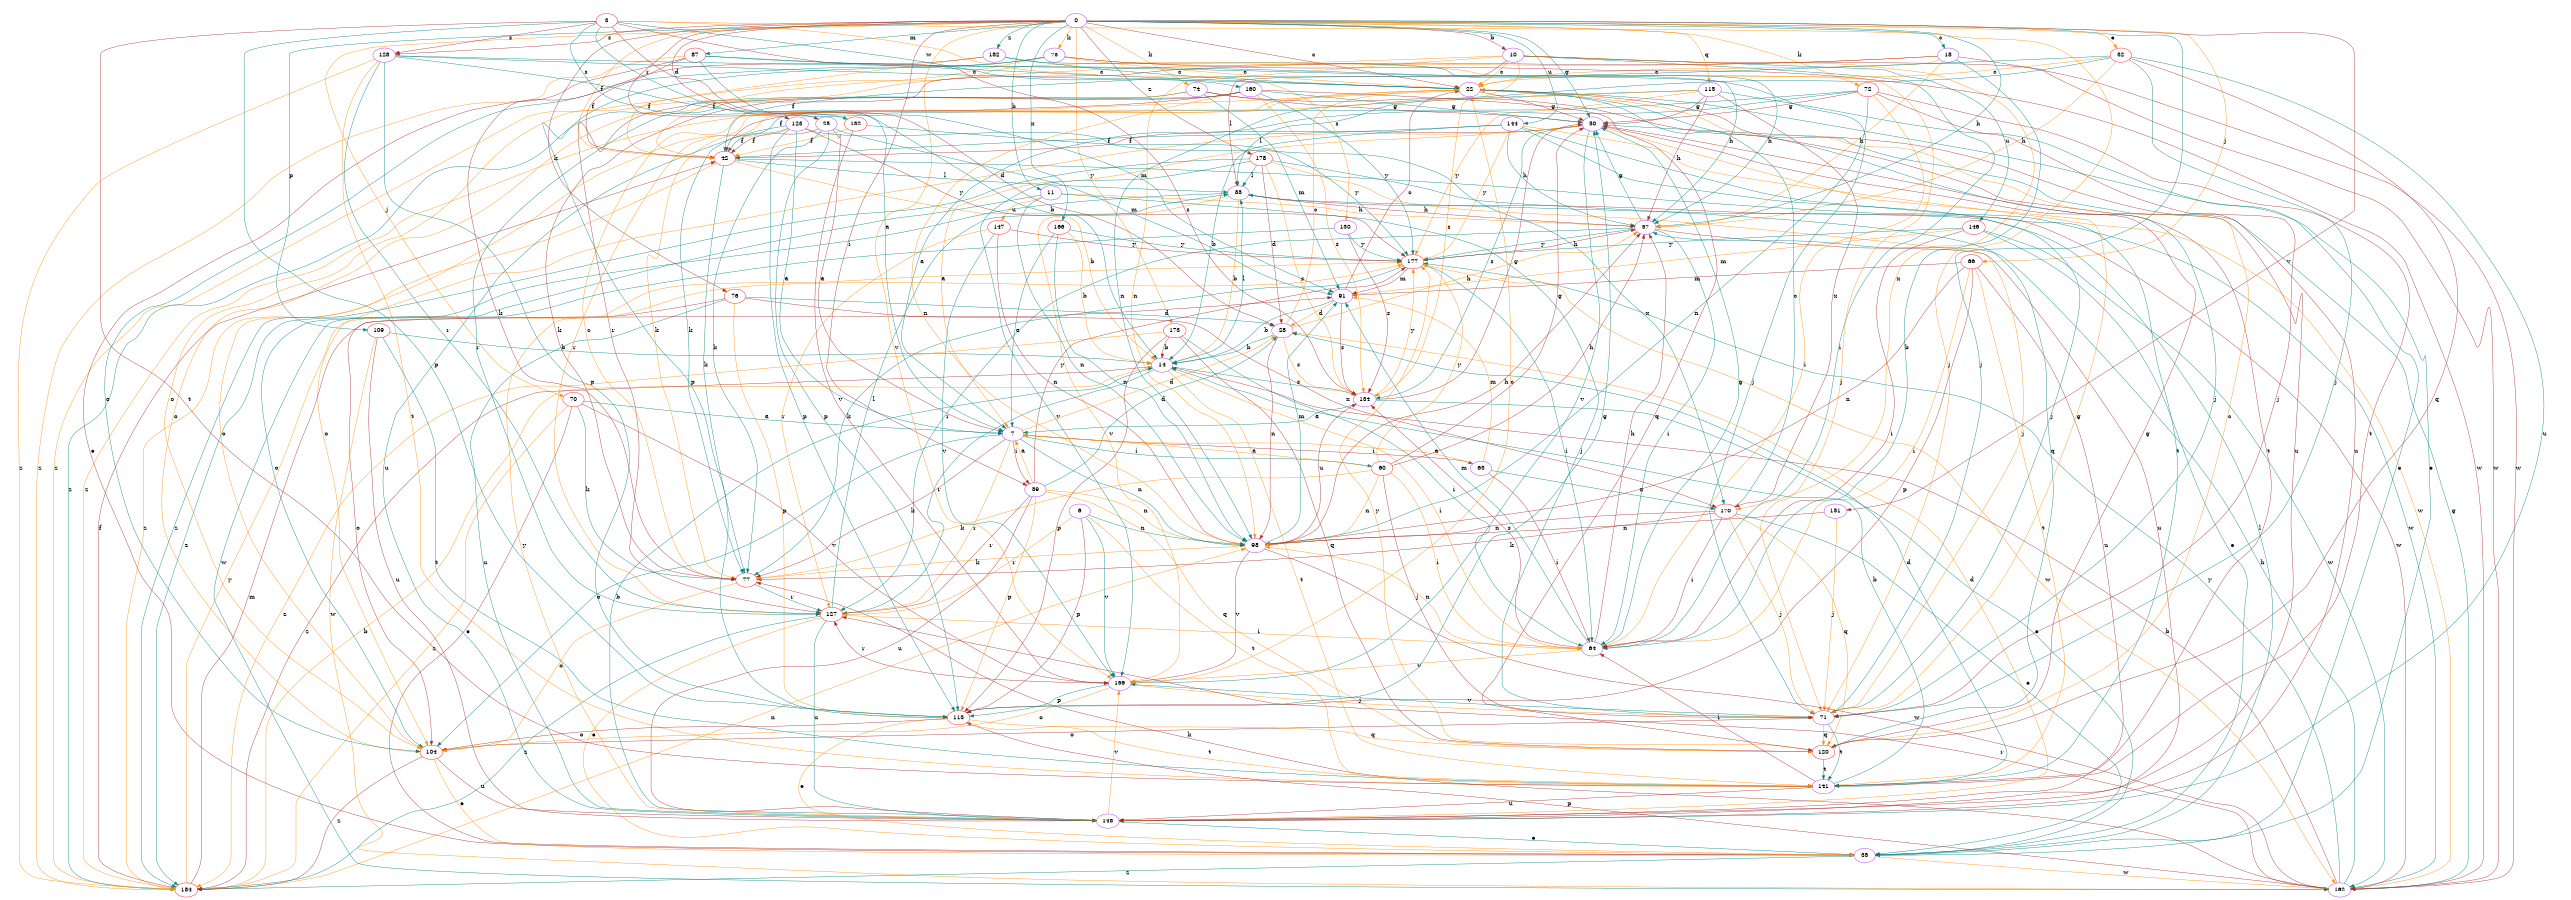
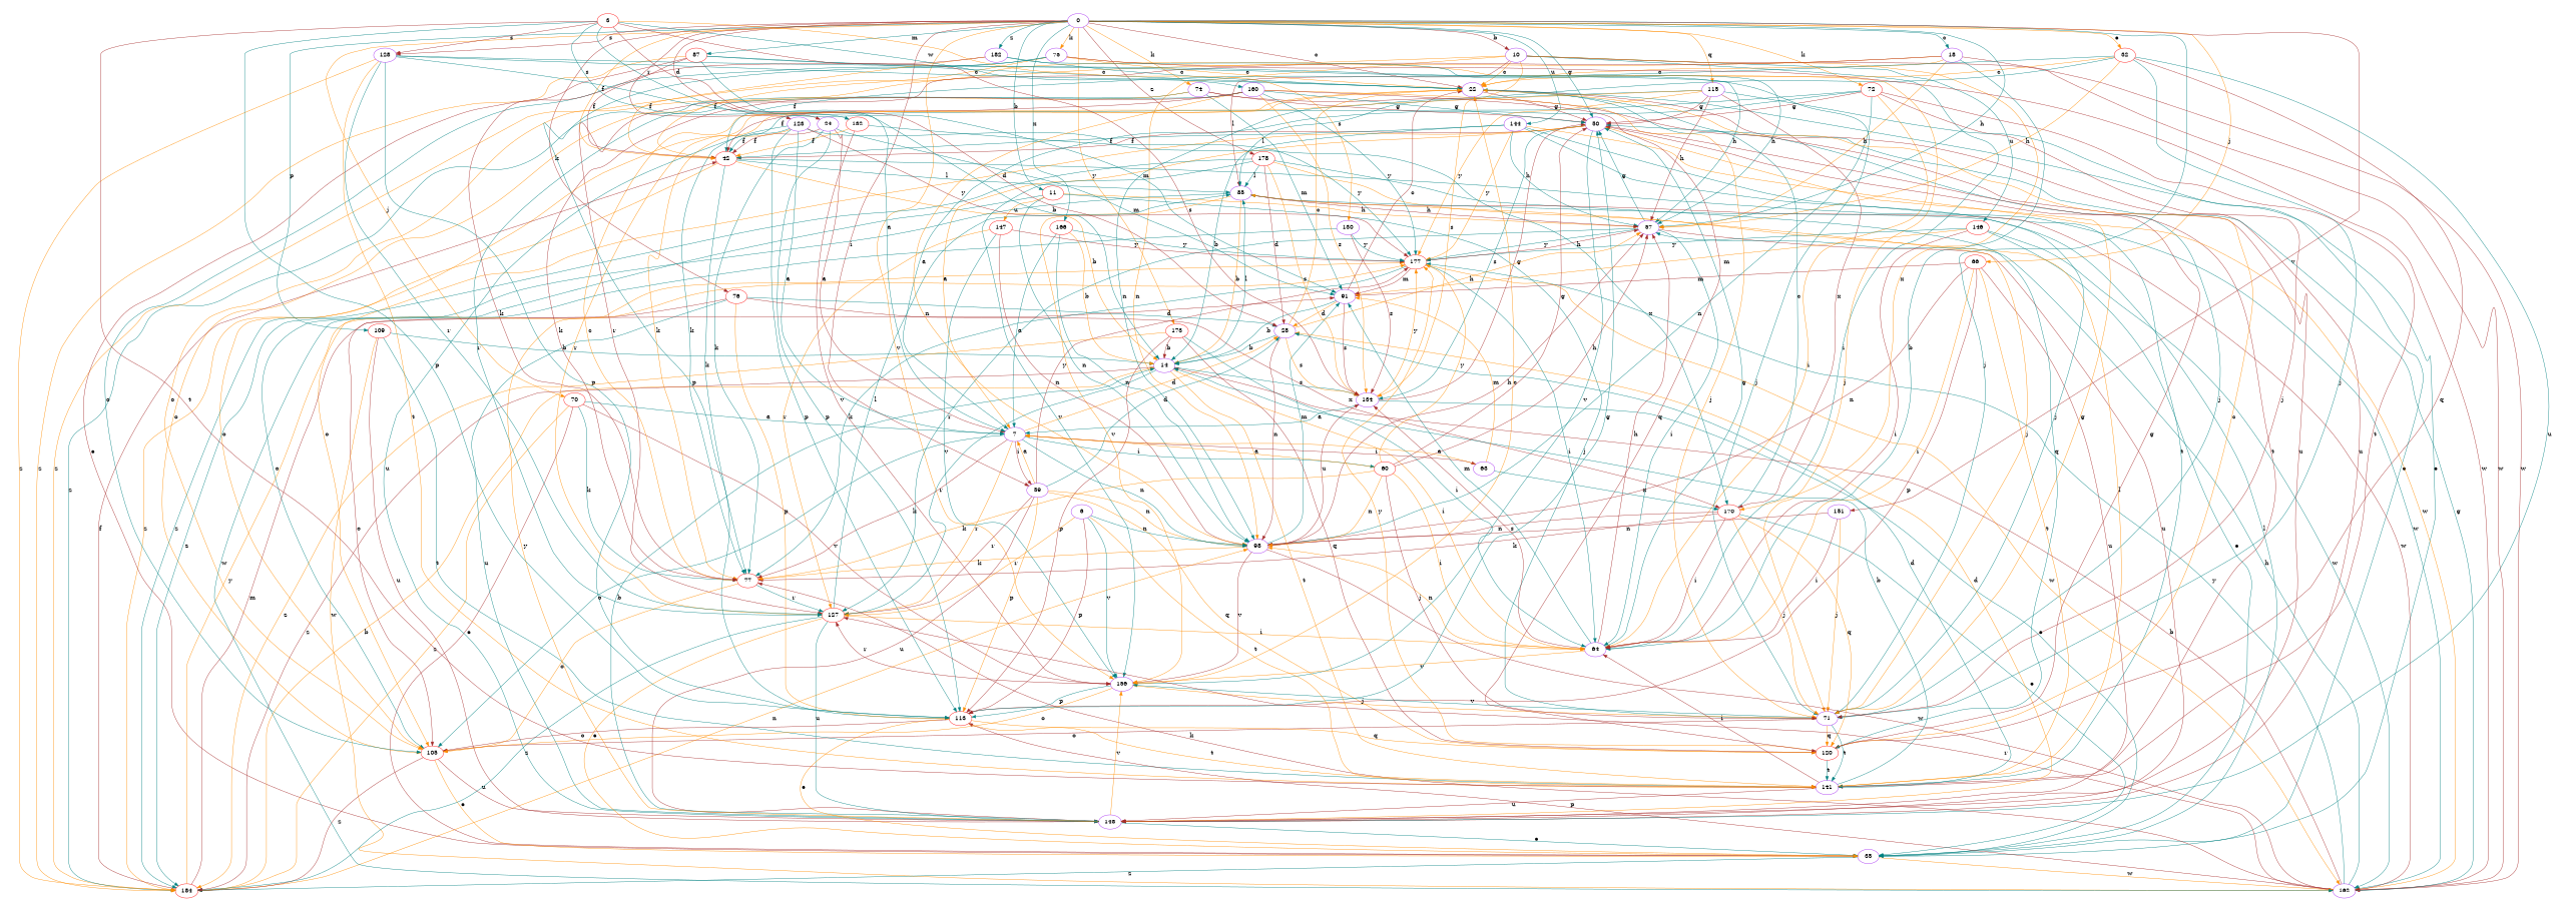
  strict digraph {
    fontname="DejaVu Serif"
    node [color=purple fontname="DejaVu Serif"]
    edge [color=teal fontname="DejaVu Serif"]
    0
    10
-   11
+   11 [color=red]
    18
    22
-   24 [label=25]
+   24
    32 [color=red]
    42 [color=red]
    50
    57
    59
    66 [color=red]
    70 [color=red]
    71
    72 [color=red]
    74
    75
    76 [color=red]
    87 [color=red]
    109 [color=red]
    115
    123
    128
    144
    151
    156
    166 [color=red]
    173 [color=red]
    178 [color=red]
    182
    134
    98
    64
    85
    146 [color=red]
    162
    170 [color=red]
    184 [color=red]
-   105 [color=red label=104]
+   105 [color=red]
    147 [color=red]
    127 [color=red]
    35
    148
    7
    113 [color=red]
    77 [color=red]
    91
    120 [color=red]
    14
    141
    177 [color=red]
    28
    3 [color=red]
    130
    132 [color=red]
    160
    60 [color=red]
    63
    6
    0 -> 10 [color=brown label=b]
    0 -> 11 [label=b]
    0 -> 18 [label=c]
    0 -> 22 [color=brown label=c]
    0 -> 24 [color=brown label=d]
    0 -> 32 [color=darkorange label=e]
    0 -> 42 [color=darkorange label=f]
    0 -> 50 [label=g]
    0 -> 57 [label=h]
    0 -> 59 [color=brown label=i]
    0 -> 66 [color=darkorange label=j]
    0 -> 70 [color=darkorange label=j]
    0 -> 71 [label=j]
    0 -> 72 [color=darkorange label=k]
    0 -> 74 [color=darkorange label=k]
    0 -> 75 [color=darkorange label=k]
    0 -> 76 [color=brown label=k]
    0 -> 87 [label=m]
    0 -> 109 [label=p]
    0 -> 115 [color=darkorange label=q]
    0 -> 123 [color=brown label=r]
    0 -> 128 [color=brown label=s]
    0 -> 144 [label=u]
    0 -> 151 [color=brown label=v]
    0 -> 156 [color=darkorange label=v]
    0 -> 166 [label=x]
    0 -> 173 [color=darkorange label=y]
    0 -> 178 [color=brown label=z]
    0 -> 182 [label=z]
    10 -> 22 [color=darkorange label=c]
    10 -> 134 [color=darkorange label=s]
    10 -> 98 [color=darkorange label=n]
    10 -> 64 [label=i]
    10 -> 85 [color=brown label=l]
    10 -> 146 [label=u]
    10 -> 162 [color=brown label=w]
    10 -> 170 [color=darkorange label=x]
    10 -> 184 [color=darkorange label=z]
    11 -> 57 [color=darkorange label=h]
    11 -> 71 [label=j]
    11 -> 98 [label=n]
    11 -> 105 [label=o]
    11 -> 147 [color=darkorange label=u]
    18 -> 22 [color=darkorange label=c]
    18 -> 57 [color=darkorange label=h]
    18 -> 64 [label=b]
    18 -> 162 [color=brown label=w]
    18 -> 105 [color=darkorange label=o]
    18 -> 127 [color=brown label=r]
    22 -> 50 [color=brown label=g]
    22 -> 71 [label=j]
-   22 -> 184 [color=darkorange label=z]
    22 -> 127 [color=darkorange label=r]
    22 -> 35 [label=e]
    22 -> 148 [color=brown label=u]
    24 -> 42 [color=brown label=f]
    24 -> 7 [color=brown label=a]
    24 -> 113 [label=p]
    24 -> 77 [label=k]
    24 -> 91 [label=m]
    32 -> 22 [color=darkorange label=c]
    32 -> 42 [label=f]
    32 -> 57 [color=darkorange label=h]
    32 -> 71 [label=j]
    32 -> 98 [label=n]
    32 -> 148 [label=u]
    32 -> 120 [color=brown label=q]
    42 -> 85 [label=l]
    42 -> 162 [label=w]
    42 -> 184 [color=darkorange label=z]
    42 -> 77 [label=k]
    42 -> 14 [color=darkorange label=b]
    50 -> 42 [color=brown label=f]
    50 -> 156 [label=v]
    50 -> 134 [label=s]
    50 -> 105 [color=darkorange label=o]
    50 -> 7 [color=darkorange label=a]
    50 -> 141 [color=brown label=t]
    57 -> 50 [label=g]
    57 -> 64 [label=i]
    57 -> 127 [label=r]
    57 -> 148 [color=brown label=u]
    57 -> 177 [label=y]
    59 -> 98 [color=darkorange label=n]
    59 -> 127 [color=brown label=r]
    59 -> 148 [color=brown label=u]
    59 -> 7 [color=darkorange label=a]
    59 -> 113 [color=darkorange label=p]
    59 -> 120 [color=darkorange label=q]
    59 -> 177 [color=brown label=y]
    59 -> 28 [label=d]
    66 -> 98 [color=brown label=n]
    66 -> 64 [color=darkorange label=i]
    66 -> 148 [color=brown label=u]
    66 -> 113 [color=brown label=p]
    66 -> 91 [color=brown label=m]
    66 -> 141 [color=darkorange label=t]
    70 -> 156 [color=brown label=v]
    70 -> 184 [color=darkorange label=z]
    70 -> 35 [color=brown label=e]
    70 -> 7 [label=a]
    70 -> 77 [label=k]
    71 -> 50 [color=darkorange label=g]
    71 -> 156 [label=v]
    71 -> 105 [color=brown label=o]
    71 -> 120 [color=darkorange label=q]
    71 -> 141 [label=t]
    72 -> 50 [color=brown label=g]
    72 -> 71 [color=brown label=j]
    72 -> 98 [label=n]
    72 -> 64 [color=darkorange label=i]
    72 -> 7 [label=a]
    72 -> 77 [label=k]
    72 -> 141 [color=brown label=t]
    74 -> 50 [color=brown label=g]
    74 -> 184 [label=z]
    74 -> 105 [color=darkorange label=o]
    74 -> 148 [color=brown label=u]
    74 -> 91 [label=m]
    75 -> 22 [color=darkorange label=c]
    75 -> 42 [color=darkorange label=f]
    75 -> 71 [color=darkorange label=j]
    75 -> 162 [color=brown label=w]
    75 -> 105 [label=o]
    75 -> 113 [label=p]
    76 -> 170 [color=brown label=x]
    76 -> 105 [color=brown label=o]
    76 -> 148 [label=u]
    76 -> 113 [color=darkorange label=p]
    76 -> 28 [label=d]
    87 -> 22 [label=c]
    87 -> 42 [color=brown label=f]
    87 -> 57 [label=h]
    87 -> 184 [color=darkorange label=z]
    87 -> 35 [color=brown label=e]
    87 -> 91 [label=m]
    109 -> 162 [color=darkorange label=w]
    109 -> 148 [color=brown label=u]
    109 -> 14 [label=b]
    109 -> 141 [label=t]
    115 -> 50 [color=brown label=g]
    115 -> 57 [color=brown label=h]
    115 -> 85 [label=l]
    115 -> 170 [color=brown label=x]
    115 -> 35 [label=e]
    115 -> 77 [color=darkorange label=k]
    115 -> 177 [color=darkorange label=y]
    123 -> 42 [label=f]
    123 -> 170 [label=x]
    123 -> 105 [color=darkorange label=o]
    123 -> 148 [label=u]
    123 -> 7 [label=a]
    123 -> 113 [label=p]
    123 -> 177 [color=brown label=y]
    128 -> 22 [label=c]
    128 -> 71 [label=j]
    128 -> 184 [color=darkorange label=z]
    128 -> 127 [label=r]
    128 -> 113 [label=p]
    128 -> 14 [label=b]
    128 -> 141 [color=darkorange label=t]
    144 -> 42 [label=f]
    144 -> 57 [label=h]
    144 -> 71 [label=j]
    144 -> 162 [color=darkorange label=w]
    144 -> 14 [label=b]
    144 -> 141 [label=t]
    144 -> 177 [color=darkorange label=y]
    151 -> 71 [color=darkorange label=j]
    151 -> 98 [color=brown label=n]
-   63 -> 64 [color=brown label=i]
+   151 -> 64 [color=brown label=i]
    156 -> 22 [color=darkorange label=c]
    156 -> 71 [color=darkorange label=j]
    156 -> 105 [color=darkorange label=o]
    156 -> 127 [color=brown label=r]
    156 -> 113 [label=p]
    166 -> 98 [label=n]
    166 -> 7 [label=a]
    166 -> 14 [color=darkorange label=b]
    166 -> 177 [label=y]
    173 -> 64 [label=i]
    173 -> 184 [color=darkorange label=z]
    173 -> 113 [color=brown label=p]
    173 -> 120 [color=brown label=q]
    173 -> 14 [color=brown label=b]
    178 -> 71 [color=darkorange label=j]
    178 -> 156 [label=v]
    178 -> 134 [color=darkorange label=s]
    178 -> 85 [label=l]
    178 -> 184 [label=z]
    178 -> 120 [label=q]
    178 -> 28 [color=brown label=d]
    182 -> 22 [label=c]
    182 -> 42 [color=darkorange label=f]
    182 -> 57 [label=h]
    182 -> 77 [color=brown label=k]
    134 -> 50 [color=brown label=g]
    134 -> 35 [label=e]
    134 -> 7 [label=a]
    134 -> 177 [color=darkorange label=y]
    98 -> 57 [color=brown label=h]
    98 -> 156 [color=brown label=v]
    98 -> 134 [color=brown label=u]
    98 -> 162 [color=brown label=w]
    98 -> 77 [color=darkorange label=k]
    98 -> 91 [label=m]
    64 -> 50 [label=g]
    64 -> 57 [color=brown label=h]
    64 -> 156 [color=darkorange label=v]
    64 -> 134 [color=brown label=s]
    64 -> 98 [color=darkorange label=n]
    64 -> 91 [label=m]
    85 -> 57 [color=brown label=h]
    85 -> 156 [color=darkorange label=v]
    85 -> 162 [color=brown label=w]
    85 -> 184 [label=z]
    85 -> 14 [color=darkorange label=b]
    146 -> 64 [color=brown label=i]
    146 -> 162 [label=w]
    146 -> 35 [label=e]
    146 -> 91 [color=darkorange label=m]
    146 -> 177 [label=y]
    162 -> 50 [label=g]
    162 -> 57 [label=h]
    162 -> 127 [color=brown label=r]
    162 -> 113 [color=brown label=p]
    162 -> 77 [color=brown label=k]
    162 -> 14 [color=brown label=b]
    162 -> 177 [label=y]
    170 -> 22 [label=c]
    170 -> 71 [color=darkorange label=j]
    170 -> 98 [color=brown label=n]
    170 -> 64 [color=brown label=i]
    170 -> 35 [label=e]
    170 -> 77 [color=brown label=k]
    170 -> 120 [color=darkorange label=q]
    184 -> 42 [color=brown label=f]
    184 -> 98 [color=darkorange label=n]
    184 -> 91 [color=brown label=m]
    184 -> 14 [color=darkorange label=b]
    184 -> 177 [color=darkorange label=y]
    105 -> 184 [color=brown label=z]
    105 -> 35 [color=darkorange label=e]
    105 -> 148 [color=brown label=u]
    147 -> 156 [label=v]
    147 -> 98 [color=brown label=n]
    147 -> 127 [color=darkorange label=r]
    147 -> 177 [color=brown label=y]
    127 -> 64 [color=darkorange label=i]
    127 -> 85 [label=l]
    127 -> 184 [label=z]
    127 -> 35 [color=darkorange label=e]
    127 -> 148 [label=u]
    35 -> 85 [label=l]
    35 -> 162 [color=darkorange label=w]
    35 -> 184 [label=z]
    148 -> 156 [color=darkorange label=v]
    148 -> 35 [label=e]
    148 -> 14 [label=b]
    148 -> 177 [color=darkorange label=y]
    148 -> 28 [color=darkorange label=d]
    7 -> 59 [color=brown label=i]
    7 -> 98 [label=n]
    7 -> 105 [label=o]
    7 -> 127 [color=darkorange label=r]
    7 -> 77 [color=brown label=k]
    7 -> 28 [color=darkorange label=d]
    7 -> 60 [label=i]
    7 -> 63 [color=brown label=i]
    113 -> 50 [label=g]
    113 -> 105 [color=brown label=o]
    113 -> 35 [color=darkorange label=e]
    113 -> 120 [color=darkorange label=q]
    113 -> 141 [color=darkorange label=t]
    77 -> 22 [color=darkorange label=c]
    77 -> 105 [color=darkorange label=o]
    77 -> 127 [label=r]
    91 -> 22 [color=brown label=c]
    91 -> 134 [color=brown label=s]
    91 -> 14 [label=b]
    91 -> 28 [color=darkorange label=d]
    120 -> 22 [color=darkorange label=c]
    120 -> 50 [color=brown label=g]
    120 -> 141 [label=t]
    120 -> 177 [color=darkorange label=y]
    14 -> 134 [label=s]
    14 -> 64 [color=darkorange label=i]
    14 -> 85 [label=l]
    14 -> 184 [color=brown label=z]
    14 -> 127 [label=r]
    14 -> 141 [color=darkorange label=t]
    141 -> 64 [color=brown label=i]
+   141 -> 85 [color=darkorange label=l]
    141 -> 148 [color=brown label=u]
    141 -> 14 [label=b]
    141 -> 28 [label=d]
    177 -> 57 [color=brown label=h]
    177 -> 64 [label=i]
    177 -> 162 [color=darkorange label=w]
    177 -> 77 [label=k]
    177 -> 91 [color=brown label=m]
    28 -> 22 [color=darkorange label=c]
    28 -> 57 [color=darkorange label=h]
    28 -> 134 [color=darkorange label=s]
    28 -> 98 [color=brown label=n]
    28 -> 14 [label=b]
-   3 -> 71 [color=darkorange label=j]
+   160 -> 71 [color=darkorange label=j]
    3 -> 128 [color=brown label=s]
    3 -> 134 [color=brown label=s]
    3 -> 7 [label=a]
    3 -> 113 [label=p]
    3 -> 141 [color=brown label=t]
    3 -> 28 [color=brown label=d]
    3 -> 130 [color=darkorange label=s]
    3 -> 132 [label=s]
    3 -> 160 [label=w]
    130 -> 134 [color=brown label=s]
    130 -> 162 [label=w]
    130 -> 177 [label=y]
    132 -> 42 [color=darkorange label=f]
    132 -> 156 [color=brown label=v]
    132 -> 177 [label=y]
    160 -> 42 [color=brown label=f]
    160 -> 50 [label=g]
    160 -> 134 [color=darkorange label=s]
    160 -> 98 [color=darkorange label=n]
    160 -> 127 [label=r]
    160 -> 77 [color=brown label=k]
    160 -> 120 [color=brown label=q]
    160 -> 177 [label=y]
    60 -> 50 [color=brown label=g]
    60 -> 57 [color=brown label=h]
    60 -> 71 [color=brown label=j]
    60 -> 98 [color=darkorange label=n]
    60 -> 64 [color=darkorange label=i]
    60 -> 7 [color=darkorange label=a]
    60 -> 77 [color=darkorange label=k]
    60 -> 177 [color=darkorange label=y]
    63 -> 170 [label=x]
    63 -> 7 [color=darkorange label=a]
    63 -> 91 [color=darkorange label=m]
    6 -> 156 [label=v]
    6 -> 98 [label=n]
    6 -> 127 [color=darkorange label=r]
    6 -> 113 [color=brown label=p]
    6 -> 141 [color=darkorange label=t]
  }
